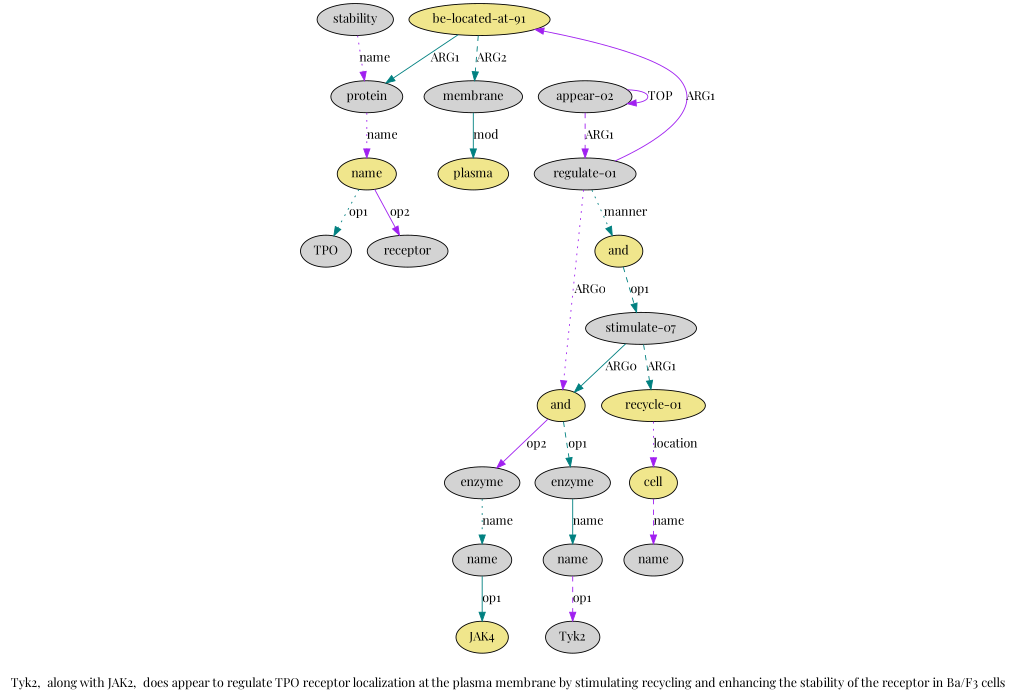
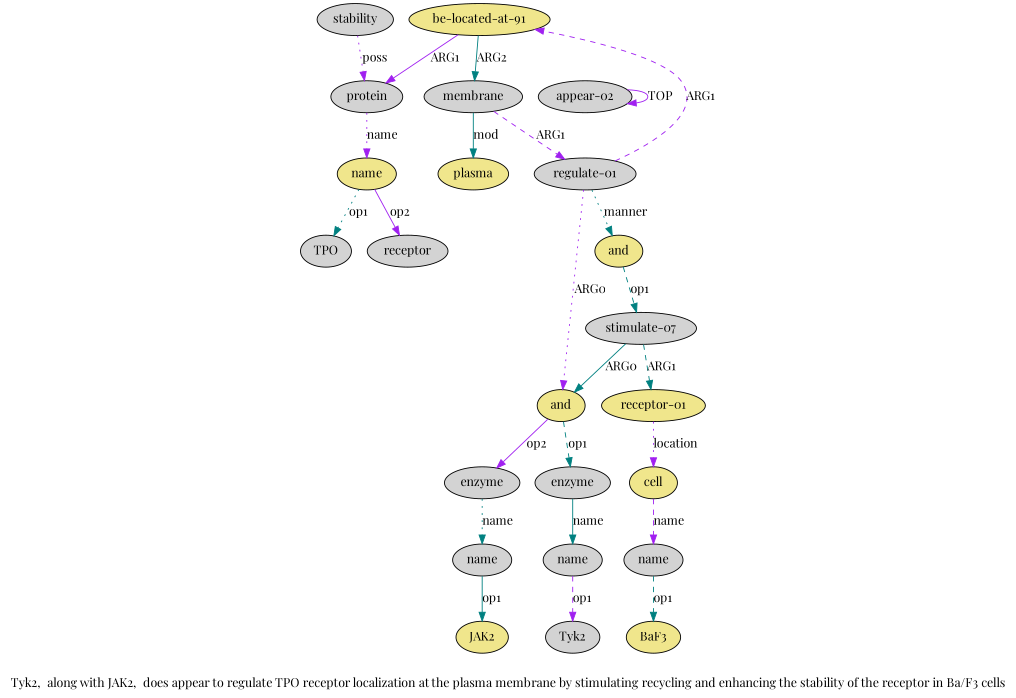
  digraph {
    fontname="Playfair Display"
    label="Tyk2,  along with JAK2,  does appear to regulate TPO receptor localization at the plasma membrane by stimulating recycling and enhancing the stability of the receptor in Ba/F3 cells"
    node [color=black fillcolor=lightgrey fontname="Playfair Display" gold_ind=-1 gold_label=name style=filled test_ind=-1 test_label=name]
    edge [color=teal fontname="Playfair Display" gold_label=op1 style=dashed test_label=op1]
    n1 [gold_label=TPO label=TPO test_label=TPO]
-   n2 [fillcolor=khaki gold_label=JAK2 label=JAK4 test_label=JAK2]
+   n2 [fillcolor=khaki gold_label=JAK2 label=JAK2 test_label=JAK2]
    n3 [gold_label=Tyk2 label=Tyk2 test_label=Tyk2]
+   n4 [fillcolor=khaki gold_label=BaF3 label=BaF3 test_label=BaF3]
    n5 [gold_ind=16 gold_label=stability label=stability test_ind=16 test_label=stability]
    n6 [gold_ind=8 gold_label=protein label=protein test_ind=8 test_label=protein]
    n7 [fillcolor=khaki gold_ind=2 gold_label=and label=and test_ind=2 test_label=and]
    n8 [gold_ind=3 gold_label=enzyme label=enzyme test_ind=3 test_label=enzyme]
    n9 [gold_ind=5 gold_label=enzyme label=enzyme test_ind=5 test_label=enzyme]
    n10 [fillcolor=khaki gold_ind=17 gold_label=cell label=cell test_ind=17 test_label=cell]
    n11 [gold_ind=18 label=name test_ind=18]
    n12 [fillcolor=khaki gold_ind=9 label=name test_ind=9]
    n13 [gold_ind=4 label=name test_ind=4]
    n14 [gold_ind=6 label=name test_ind=6]
-   n15 [fillcolor=khaki gold_ind=14 gold_label="recycle-01" label="recycle-01" test_ind=14 test_label="recycle-01"]
+   n15 [fillcolor=khaki gold_ind=14 gold_label="recycle-01" label="receptor-01" test_ind=14 test_label="recycle-01"]
    n16 [gold_label=receptor label=receptor test_label=receptor]
    n17 [fillcolor=khaki gold_ind=11 gold_label=plasma label=plasma test_ind=11 test_label=plasma]
    n18 [gold_ind=10 gold_label=membrane label=membrane test_ind=10 test_label=membrane]
    n19 [gold_ind=13 gold_label="stimulate-01" label="stimulate-07" test_ind=13 test_label="stimulate-01"]
    n20 [fillcolor=khaki gold_ind=12 gold_label=and label=and test_ind=12 test_label=and]
    n21 [gold_ind=1 gold_label="regulate-01" label="regulate-01" test_ind=1 test_label="regulate-01"]
    n22 [fillcolor=khaki gold_ind=7 gold_label="be-located-at-91" label="be-located-at-91" test_ind=7 test_label="be-located-at-91"]
    n23 [gold_ind=0 gold_label="appear-02" label="appear-02" test_ind=0 test_label="appear-02"]
-   n5 -> n6 [color=purple gold_label=poss label=name style=dotted test_label=poss]
+   n5 -> n6 [color=purple gold_label=poss label=poss style=dotted test_label=poss]
    n6 -> n12 [color=purple gold_label=name label=name style=dotted test_label=name]
    n7 -> n8 [label=op1]
    n7 -> n9 [color=purple gold_label=op2 label=op2 style=solid test_label=op2]
    n8 -> n13 [gold_label=name label=name style=solid test_label=name]
    n9 -> n14 [gold_label=name label=name style=dotted test_label=name]
    n10 -> n11 [color=purple gold_label=name label=name test_label=name]
+   n11 -> n4 [label=op1]
    n12 -> n1 [label=op1 style=dotted]
    n12 -> n16 [color=purple gold_label=op2 label=op2 style=solid test_label=op2]
    n13 -> n3 [color=purple label=op1]
    n14 -> n2 [label=op1 style=solid]
    n15 -> n10 [color=purple gold_label=location label=location style=dotted test_label=location]
    n18 -> n17 [gold_label=mod label=mod style=solid test_label=mod]
    n19 -> n7 [gold_label=ARG0 label=ARG0 style=solid test_label=ARG0]
    n19 -> n15 [gold_label=ARG1 label=ARG1 test_label=ARG1]
    n20 -> n19 [label=op1]
    n21 -> n7 [color=purple gold_label=ARG0 label=ARG0 style=dotted test_label=ARG0]
    n21 -> n20 [gold_label=manner label=manner style=dotted test_label=manner]
-   n21 -> n22 [color=purple gold_label=ARG1 label=ARG1 style=solid test_label=ARG1]
-   n22 -> n6 [gold_label=ARG1 label=ARG1 style=solid test_label=ARG1]
-   n22 -> n18 [gold_label=ARG2 label=ARG2 test_label=ARG2]
-   n23 -> n21 [color=purple gold_label=ARG1 label=ARG1 test_label=ARG1]
+   n21 -> n22 [color=purple gold_label=ARG1 label=ARG1 test_label=ARG1]
+   n22 -> n6 [color=purple gold_label=ARG1 label=ARG1 style=solid test_label=ARG1]
+   n22 -> n18 [gold_label=ARG2 label=ARG2 style=solid test_label=ARG2]
+   n18 -> n21 [color=purple gold_label=ARG1 label=ARG1 test_label=ARG1]
    n23 -> n23 [color=purple gold_label=TOP label=TOP style=solid test_label=TOP]
  }
